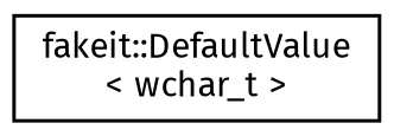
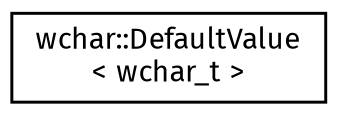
  digraph {
    rankdir=LR
    fontname="Fira Sans"
-   n1 [color=black fillcolor=white fontname="Fira Sans" fontsize=10 height=0.2 label="fakeit::DefaultValue\l\< wchar_t \>" shape=record style=filled width=0.4]
+   n1 [color=black fillcolor=white fontname="Fira Sans" fontsize=10 height=0.2 label="wchar::DefaultValue\l\< wchar_t \>" shape=record style=filled width=0.4]
  }
